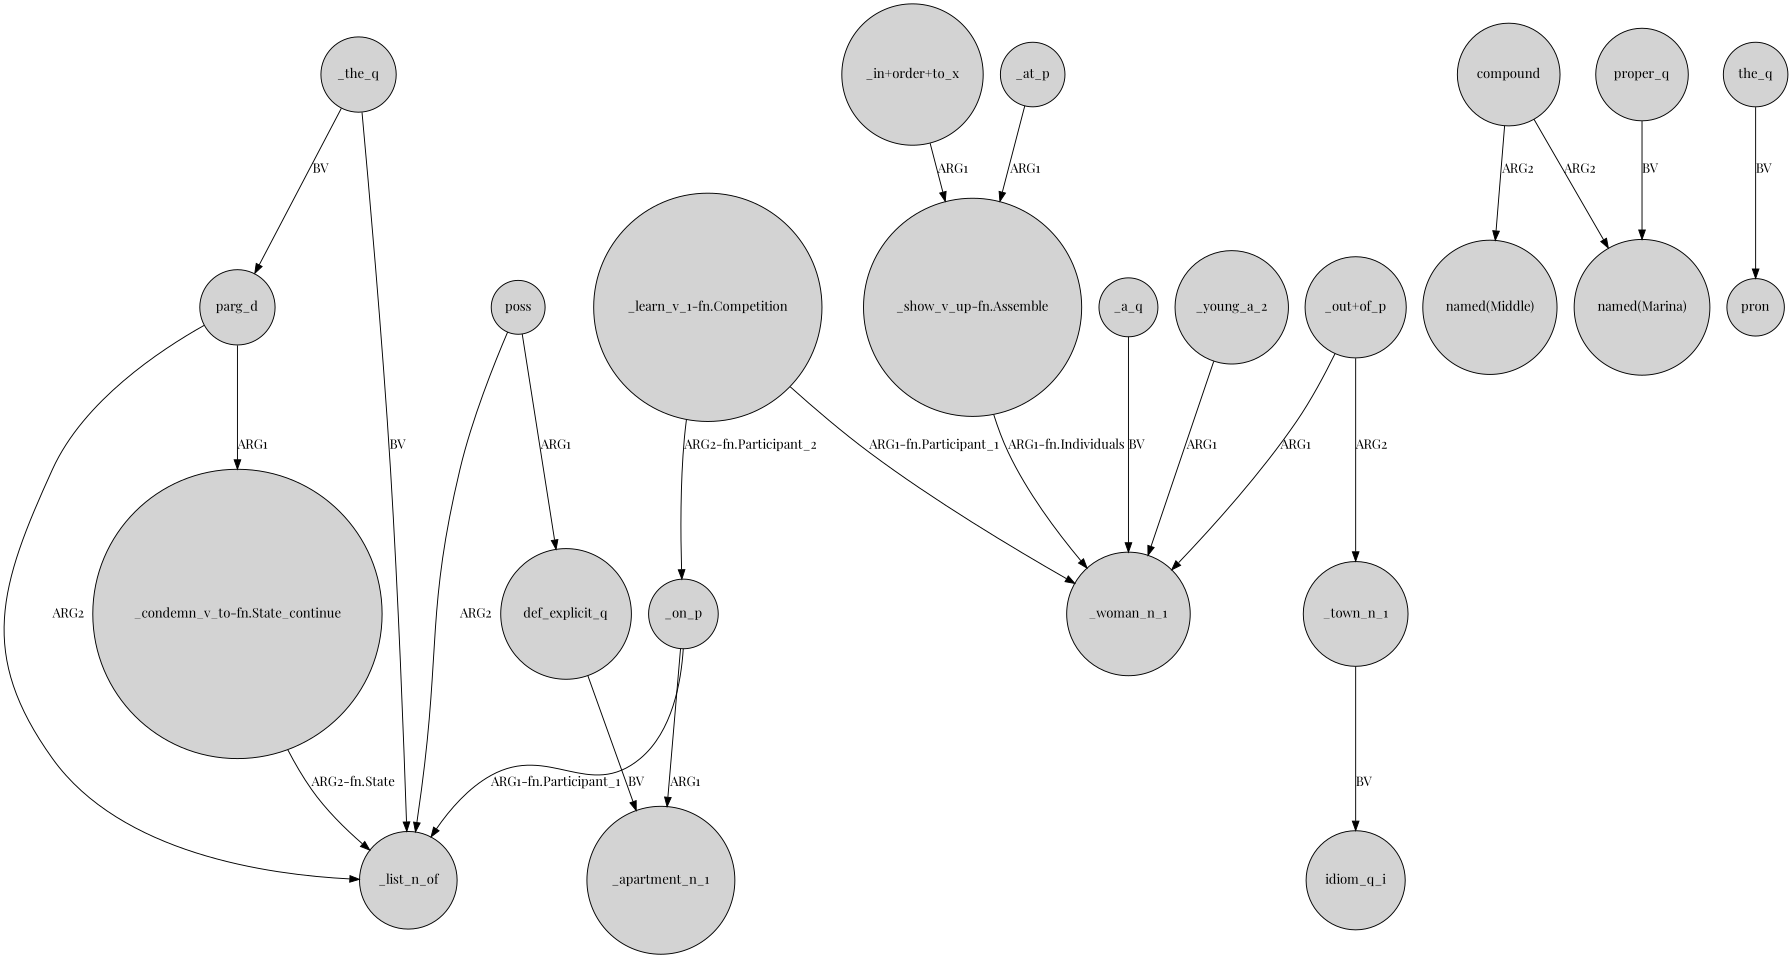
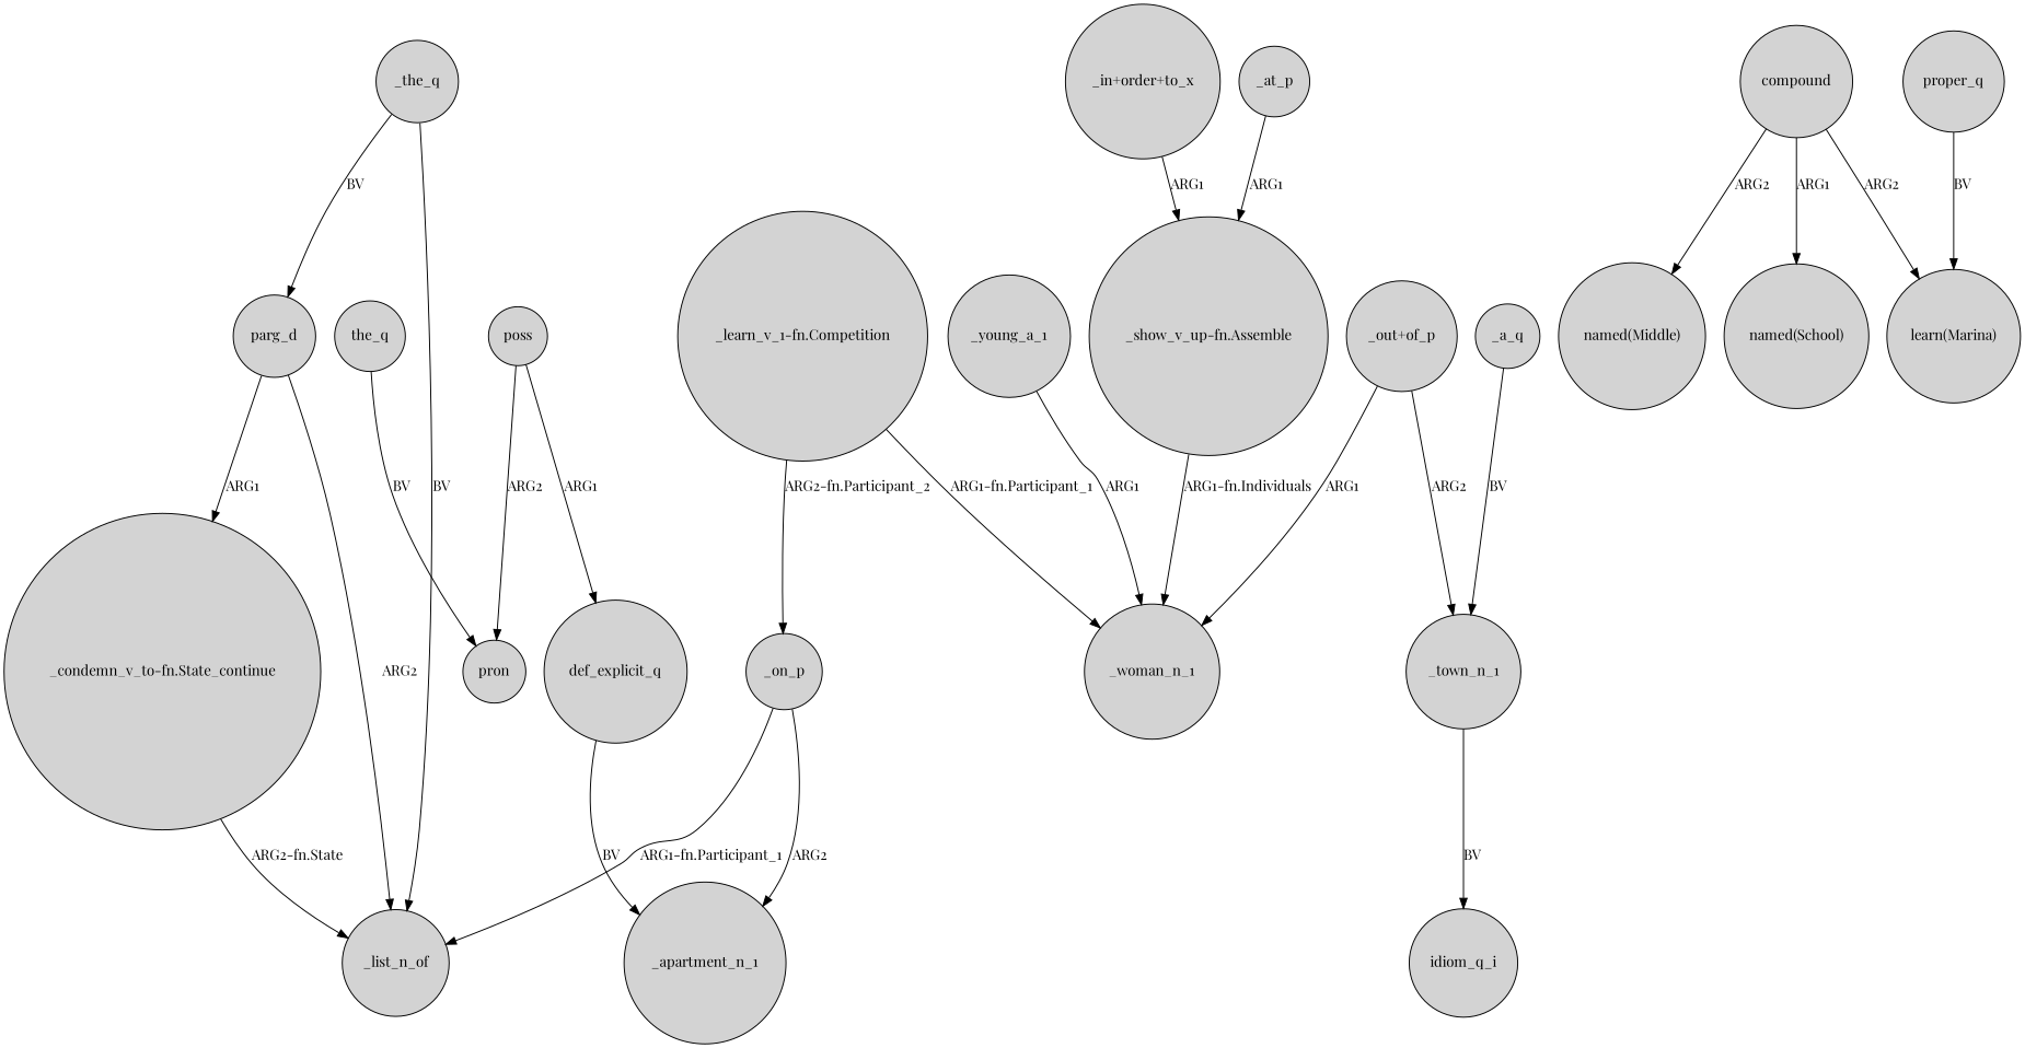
  digraph {
    fontname="Playfair Display"
    node [fontname="Playfair Display" shape=circle style=filled]
    edge [fontname="Playfair Display"]
    "_in+order+to_x"
    "_show_v_up-fn.Assemble"
    _woman_n_1
    "_learn_v_1-fn.Competition"
    _on_p
    def_explicit_q
    _apartment_n_1
    compound
-   "named(Marina)"
+   "named(Marina)" [label="learn(Marina)"]
    "named(Middle)"
+   "named(School)"
    "_out+of_p"
    _town_n_1
    idiom_q_i
    proper_q
    _list_n_of
    _the_q
    parg_d
    n19 [label=the_q]
    pron
    poss
    _a_q
    "_condemn_v_to-fn.State_continue"
    _at_p
-   _young_a_1 [label=_young_a_2]
+   _young_a_1
    "_in+order+to_x" -> "_show_v_up-fn.Assemble" [label=ARG1]
    "_show_v_up-fn.Assemble" -> _woman_n_1 [label="ARG1-fn.Individuals"]
    "_learn_v_1-fn.Competition" -> _woman_n_1 [label="ARG1-fn.Participant_1"]
    "_learn_v_1-fn.Competition" -> _on_p [label="ARG2-fn.Participant_2"]
-   _on_p -> _apartment_n_1 [label=ARG1]
+   _on_p -> _apartment_n_1 [label=ARG2]
    _on_p -> _list_n_of [label="ARG1-fn.Participant_1"]
    def_explicit_q -> _apartment_n_1 [label=BV]
    compound -> "named(Marina)" [label=ARG2]
    compound -> "named(Middle)" [label=ARG2]
+   compound -> "named(School)" [label=ARG1]
    "_out+of_p" -> _woman_n_1 [label=ARG1]
    "_out+of_p" -> _town_n_1 [label=ARG2]
    _town_n_1 -> idiom_q_i [label=BV]
    proper_q -> "named(Marina)" [label=BV]
    _the_q -> _list_n_of [label=BV]
    _the_q -> parg_d [label=BV]
    parg_d -> _list_n_of [label=ARG2]
    parg_d -> "_condemn_v_to-fn.State_continue" [label=ARG1]
    n19 -> pron [label=BV]
    poss -> def_explicit_q [label=ARG1]
-   poss -> _list_n_of [label=ARG2]
-   _a_q -> _woman_n_1 [label=BV]
+   poss -> pron [label=ARG2]
+   _a_q -> _town_n_1 [label=BV]
    "_condemn_v_to-fn.State_continue" -> _list_n_of [label="ARG2-fn.State"]
    _at_p -> "_show_v_up-fn.Assemble" [label=ARG1]
    _young_a_1 -> _woman_n_1 [label=ARG1]
  }
